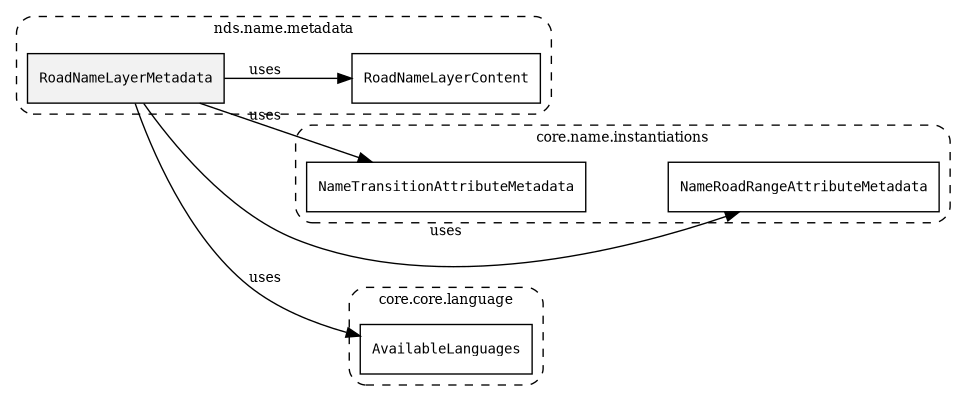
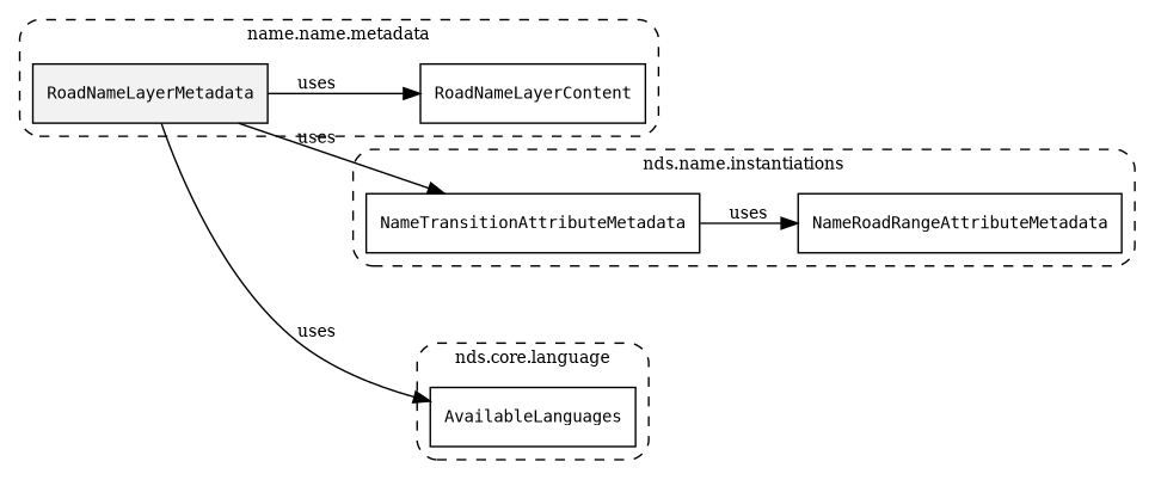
  digraph {
    fontsize=10
    rankdir=LR
    node [fontsize=10 shape=box]
    edge [fontsize=10]
    n1 [fillcolor="#0000000D" label=<<font face="monospace"><table align="center" border="0" cellspacing="0" cellpadding="0"><tr><td href="../../../content/packages/nds.name.metadata.html#Structure-RoadNameLayerMetadata" title="Structure defined in nds.name.metadata">RoadNameLayerMetadata</td></tr></table></font>> style=filled]
    n2 [label=<<font face="monospace"><table align="center" border="0" cellspacing="0" cellpadding="0"><tr><td href="../../../content/packages/nds.name.metadata.html#Bitmask-RoadNameLayerContent" title="Bitmask defined in nds.name.metadata">RoadNameLayerContent</td></tr></table></font>>]
    n3 [label=<<font face="monospace"><table align="center" border="0" cellspacing="0" cellpadding="0"><tr><td href="../../../content/packages/nds.name.instantiations.html#InstantiateType-NameRoadRangeAttributeMetadata" title="InstantiateType defined in nds.name.instantiations">NameRoadRangeAttributeMetadata</td></tr></table></font>>]
    n4 [label=<<font face="monospace"><table align="center" border="0" cellspacing="0" cellpadding="0"><tr><td href="../../../content/packages/nds.name.instantiations.html#InstantiateType-NameTransitionAttributeMetadata" title="InstantiateType defined in nds.name.instantiations">NameTransitionAttributeMetadata</td></tr></table></font>>]
    n5 [label=<<font face="monospace"><table align="center" border="0" cellspacing="0" cellpadding="0"><tr><td href="../../../content/packages/nds.core.language.html#Structure-AvailableLanguages" title="Structure defined in nds.core.language">AvailableLanguages</td></tr></table></font>>]
    subgraph cluster_1 {
-     label="nds.name.metadata"
+     label="name.name.metadata"
      style="dashed, rounded"
      n1
      n2
    }
    subgraph cluster_2 {
-     label="core.name.instantiations"
+     label="nds.name.instantiations"
      style="dashed, rounded"
      n3
      n4
    }
    subgraph cluster_3 {
-     label="core.core.language"
+     label="nds.core.language"
      style="dashed, rounded"
      n5
    }
    n1 -> n2 [label=uses]
-   n1 -> n3 [label=uses]
+   n4 -> n3 [label=uses]
    n1 -> n4 [label=uses]
    n1 -> n5 [label=uses]
  }
